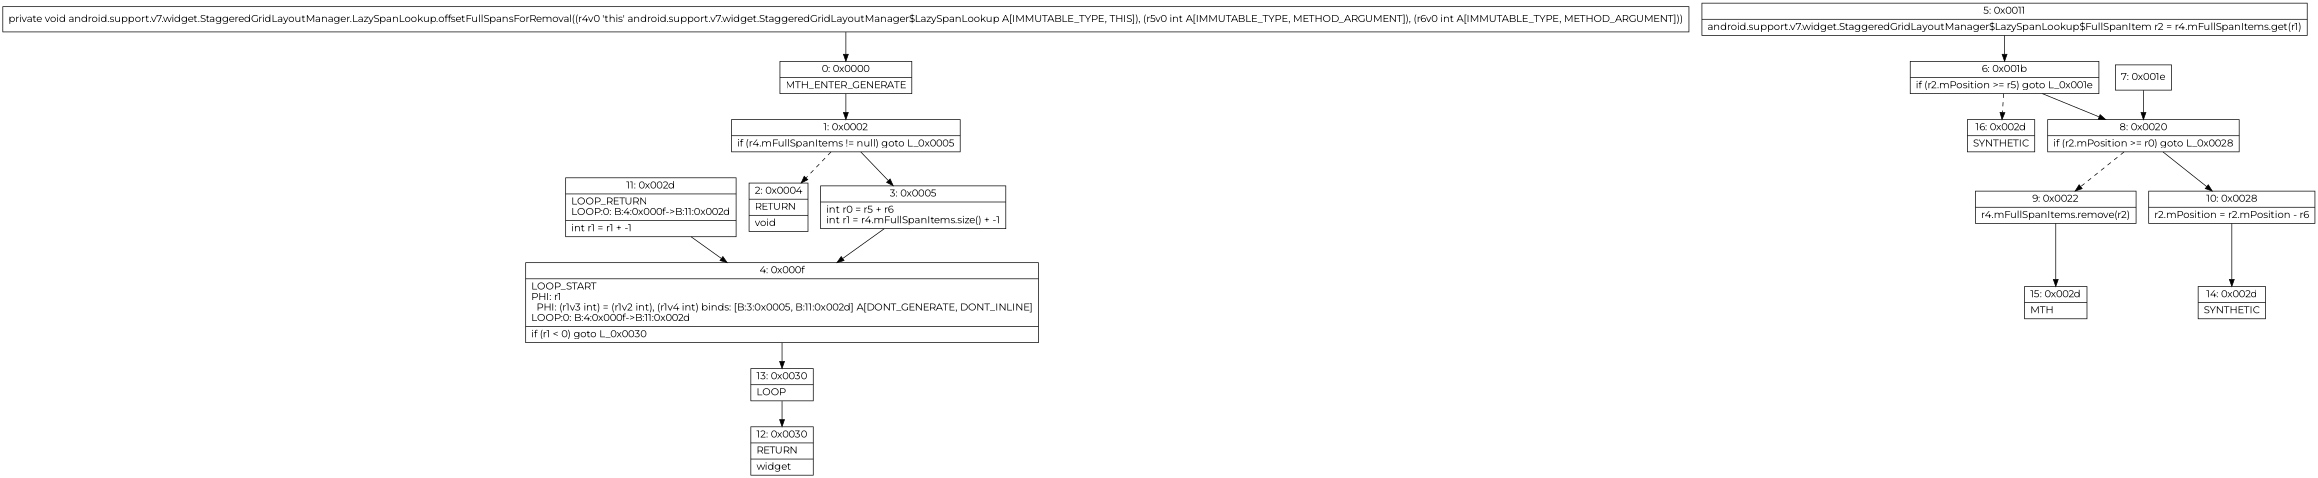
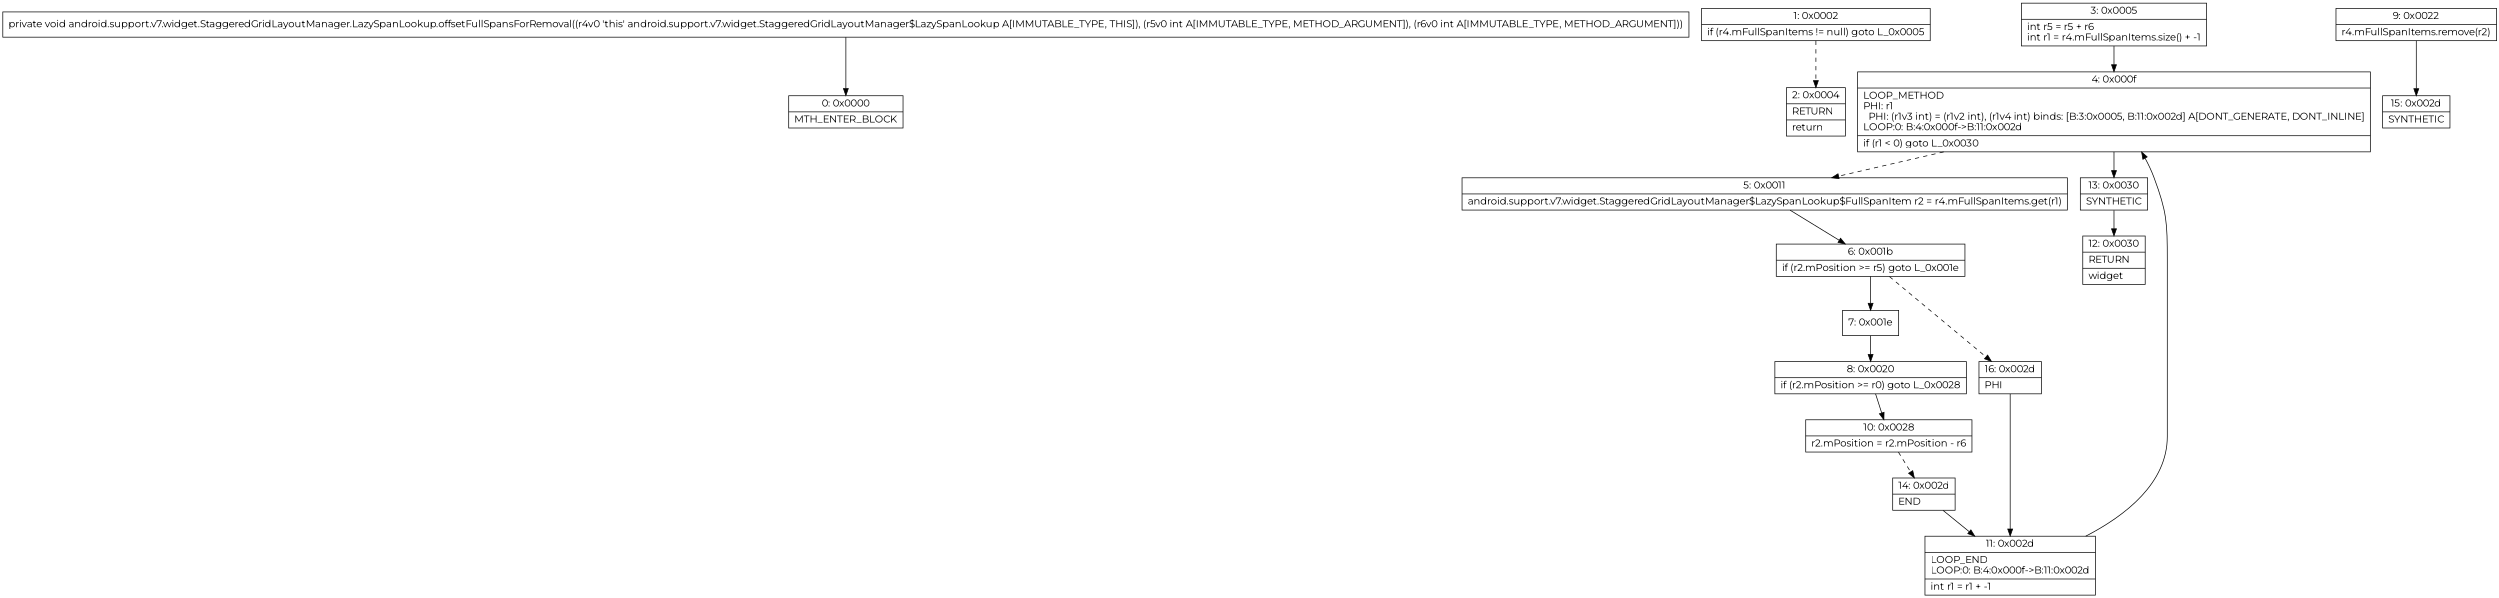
  digraph {
    fontname=Montserrat
    node [fontname=Montserrat shape=record]
    edge [fontname=Montserrat]
-   n1 [label="{0\:\ 0x0000|MTH_ENTER_GENERATE\l}"]
+   n1 [label="{0\:\ 0x0000|MTH_ENTER_BLOCK\l}"]
    n2 [label="{1\:\ 0x0002|if (r4.mFullSpanItems != null) goto L_0x0005\l}"]
-   n3 [label="{2\:\ 0x0004|RETURN\l|void\l}"]
-   n4 [label="{3\:\ 0x0005|int r0 = r5 + r6\lint r1 = r4.mFullSpanItems.size() + \-1\l}"]
-   n5 [label="{4\:\ 0x000f|LOOP_START\lPHI: r1 \l  PHI: (r1v3 int) = (r1v2 int), (r1v4 int) binds: [B:3:0x0005, B:11:0x002d] A[DONT_GENERATE, DONT_INLINE]\lLOOP:0: B:4:0x000f\-\>B:11:0x002d\l|if (r1 \< 0) goto L_0x0030\l}"]
+   n3 [label="{2\:\ 0x0004|RETURN\l|return\l}"]
+   n4 [label="{3\:\ 0x0005|int r5 = r5 + r6\lint r1 = r4.mFullSpanItems.size() + \-1\l}"]
+   n5 [label="{4\:\ 0x000f|LOOP_METHOD\lPHI: r1 \l  PHI: (r1v3 int) = (r1v2 int), (r1v4 int) binds: [B:3:0x0005, B:11:0x002d] A[DONT_GENERATE, DONT_INLINE]\lLOOP:0: B:4:0x000f\-\>B:11:0x002d\l|if (r1 \< 0) goto L_0x0030\l}"]
    n6 [label="{5\:\ 0x0011|android.support.v7.widget.StaggeredGridLayoutManager$LazySpanLookup$FullSpanItem r2 = r4.mFullSpanItems.get(r1)\l}"]
-   n7 [label="{13\:\ 0x0030|LOOP\l}"]
+   n7 [label="{13\:\ 0x0030|SYNTHETIC\l}"]
    n8 [label="{6\:\ 0x001b|if (r2.mPosition \>= r5) goto L_0x001e\l}"]
    n9 [label="{12\:\ 0x0030|RETURN\l|widget\l}"]
    n10 [label="{7\:\ 0x001e}"]
-   n11 [label="{16\:\ 0x002d|SYNTHETIC\l}"]
+   n11 [label="{16\:\ 0x002d|PHI\l}"]
    n12 [label="{8\:\ 0x0020|if (r2.mPosition \>= r0) goto L_0x0028\l}"]
-   n13 [label="{11\:\ 0x002d|LOOP_RETURN\lLOOP:0: B:4:0x000f\-\>B:11:0x002d\l|int r1 = r1 + \-1\l}"]
+   n13 [label="{11\:\ 0x002d|LOOP_END\lLOOP:0: B:4:0x000f\-\>B:11:0x002d\l|int r1 = r1 + \-1\l}"]
    n14 [label="{9\:\ 0x0022|r4.mFullSpanItems.remove(r2)\l}"]
    n15 [label="{10\:\ 0x0028|r2.mPosition = r2.mPosition \- r6\l}"]
-   n16 [label="{15\:\ 0x002d|MTH\l}"]
-   n17 [label="{14\:\ 0x002d|SYNTHETIC\l}"]
+   n16 [label="{15\:\ 0x002d|SYNTHETIC\l}"]
+   n17 [label="{14\:\ 0x002d|END\l}"]
    n18 [label="{private void android.support.v7.widget.StaggeredGridLayoutManager.LazySpanLookup.offsetFullSpansForRemoval((r4v0 'this' android.support.v7.widget.StaggeredGridLayoutManager$LazySpanLookup A[IMMUTABLE_TYPE, THIS]), (r5v0 int A[IMMUTABLE_TYPE, METHOD_ARGUMENT]), (r6v0 int A[IMMUTABLE_TYPE, METHOD_ARGUMENT])) }"]
-   n1 -> n2
    n2 -> n3 [style=dashed]
-   n2 -> n4
    n4 -> n5
+   n5 -> n6 [style=dashed]
    n5 -> n7
    n6 -> n8
    n7 -> n9
-   n8 -> n12
+   n8 -> n10
    n8 -> n11 [style=dashed]
    n10 -> n12
-   n12 -> n14 [style=dashed]
+   n11 -> n13
    n12 -> n15
    n13 -> n5
    n14 -> n16
-   n15 -> n17
+   n15 -> n17 [style=dashed]
+   n17 -> n13
    n18 -> n1
  }
